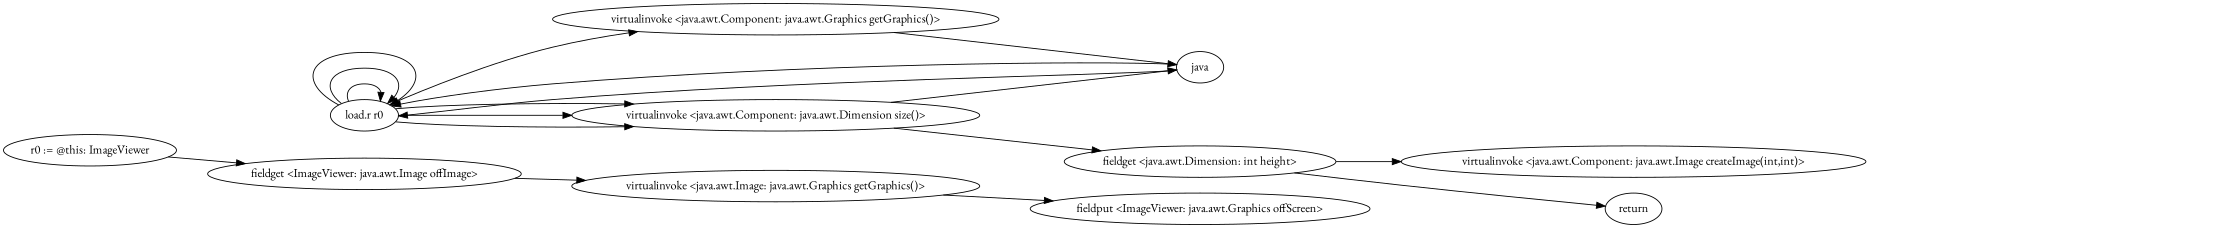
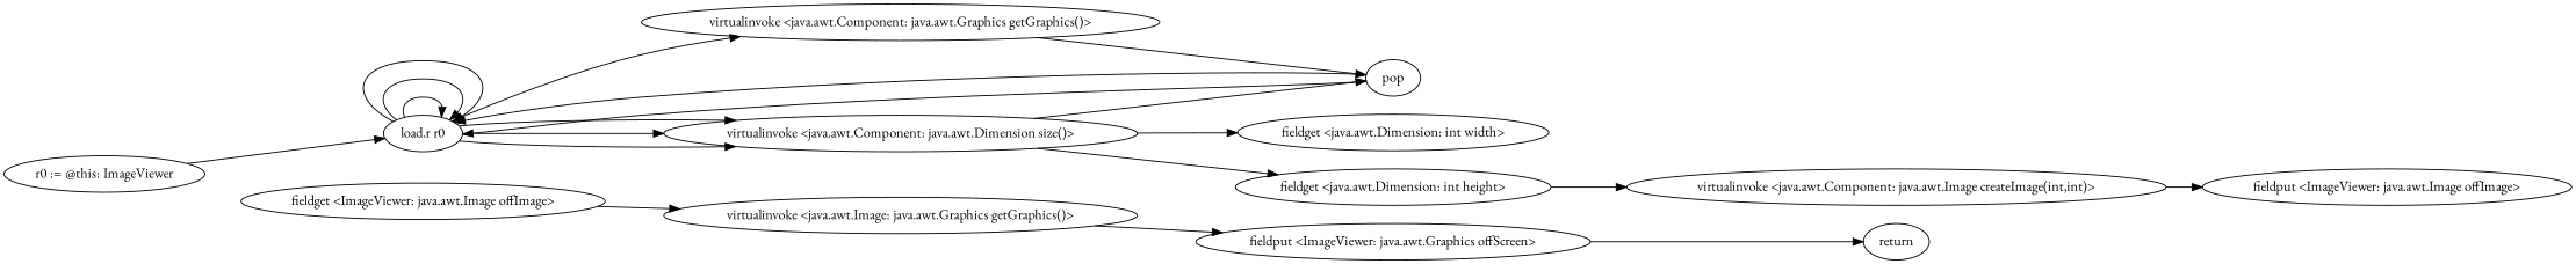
  digraph {
    fontname="EB Garamond"
    rankdir=LR
    node [fontname="EB Garamond"]
    edge [fontname="EB Garamond"]
    "r0 := @this: ImageViewer"
    "load.r r0"
    "virtualinvoke <java.awt.Component: java.awt.Graphics getGraphics()>"
    "virtualinvoke <java.awt.Component: java.awt.Dimension size()>"
-   pop [label=java]
+   pop
+   "fieldget <java.awt.Dimension: int width>"
    "fieldget <java.awt.Dimension: int height>"
    "fieldget <ImageViewer: java.awt.Image offImage>"
    "virtualinvoke <java.awt.Image: java.awt.Graphics getGraphics()>"
    "virtualinvoke <java.awt.Component: java.awt.Image createImage(int,int)>"
+   "fieldput <ImageViewer: java.awt.Image offImage>"
    "fieldput <ImageViewer: java.awt.Graphics offScreen>"
    return
-   "r0 := @this: ImageViewer" -> "fieldget <ImageViewer: java.awt.Image offImage>"
+   "r0 := @this: ImageViewer" -> "load.r r0"
    "load.r r0" -> "load.r r0"
    "load.r r0" -> "load.r r0"
    "load.r r0" -> "load.r r0"
    "load.r r0" -> "virtualinvoke <java.awt.Component: java.awt.Graphics getGraphics()>"
    "load.r r0" -> "virtualinvoke <java.awt.Component: java.awt.Dimension size()>"
    "load.r r0" -> "virtualinvoke <java.awt.Component: java.awt.Dimension size()>"
    "load.r r0" -> "virtualinvoke <java.awt.Component: java.awt.Dimension size()>"
    "virtualinvoke <java.awt.Component: java.awt.Graphics getGraphics()>" -> pop
    "virtualinvoke <java.awt.Component: java.awt.Dimension size()>" -> pop
+   "virtualinvoke <java.awt.Component: java.awt.Dimension size()>" -> "fieldget <java.awt.Dimension: int width>"
    "virtualinvoke <java.awt.Component: java.awt.Dimension size()>" -> "fieldget <java.awt.Dimension: int height>"
    pop -> "load.r r0"
    pop -> "load.r r0"
    "fieldget <java.awt.Dimension: int height>" -> "virtualinvoke <java.awt.Component: java.awt.Image createImage(int,int)>"
    "fieldget <ImageViewer: java.awt.Image offImage>" -> "virtualinvoke <java.awt.Image: java.awt.Graphics getGraphics()>"
    "virtualinvoke <java.awt.Image: java.awt.Graphics getGraphics()>" -> "fieldput <ImageViewer: java.awt.Graphics offScreen>"
-   "fieldget <java.awt.Dimension: int height>" -> return
+   "virtualinvoke <java.awt.Component: java.awt.Image createImage(int,int)>" -> "fieldput <ImageViewer: java.awt.Image offImage>"
+   "fieldput <ImageViewer: java.awt.Graphics offScreen>" -> return
  }
